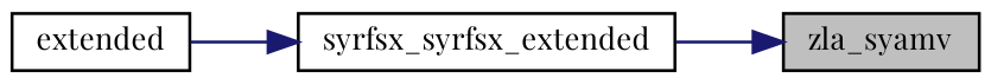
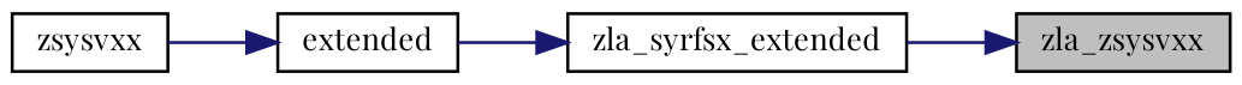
  digraph {
    fontname="Playfair Display"
    rankdir=RL
    node [color=black fillcolor=white fontname="Playfair Display" fontsize=10 shape=record style=filled]
    edge [color=midnightblue dir=back fontname="Playfair Display" fontsize=10 labelfontname=Helvetica labelfontsize=10 style=solid]
-   n1 [fillcolor=grey75 fontcolor=black height=0.2 label=zla_syamv width=0.4]
-   n2 [height=0.2 label=syrfsx_syrfsx_extended width=0.4]
+   n1 [fillcolor=grey75 fontcolor=black height=0.2 label=zla_zsysvxx width=0.4]
+   n2 [height=0.2 label=zla_syrfsx_extended width=0.4]
    n3 [height=0.2 label=extended width=0.4]
+   n4 [height=0.2 label=zsysvxx width=0.4]
    n1 -> n2
    n2 -> n3
+   n3 -> n4
  }
